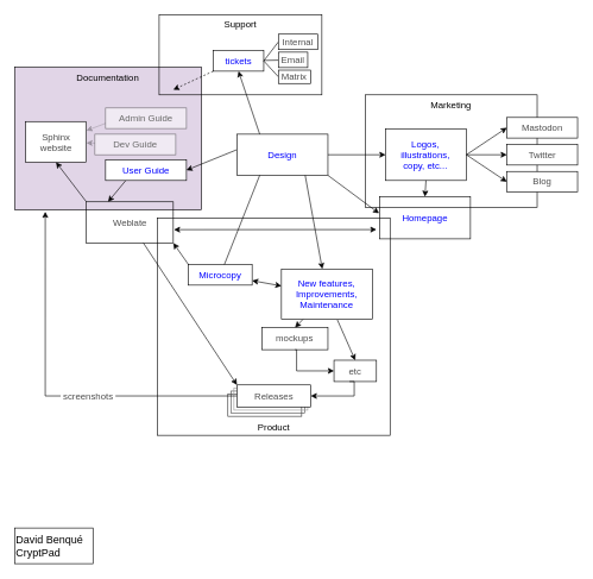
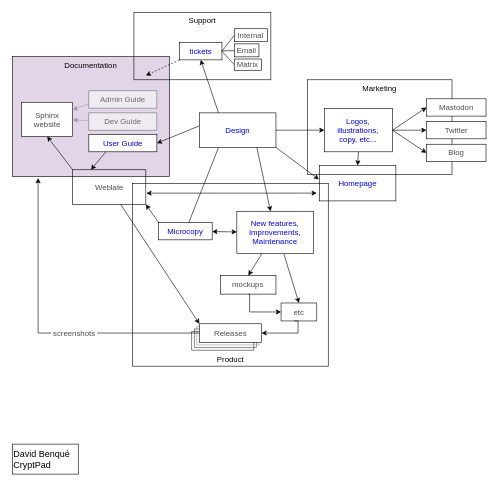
  <mxCell id="0" />
  <mxCell id="1" parent="0" />
  <mxCell id="2" value="" style="group;fontSize=13;" parent="1" vertex="1" connectable="0"><mxGeometry x="20" y="20" width="789.88" height="590" as="geometry" /></mxCell>
  <mxCell id="3" value="" style="rounded=0;whiteSpace=wrap;html=1;labelBackgroundColor=none;fontColor=#f0f0f0;fillColor=none;strokeColor=#333333;fontSize=13;" parent="2" vertex="1"><mxGeometry x="299.218" y="532.298" width="103.521" height="31.015" as="geometry" /></mxCell>
  <mxCell id="4" value="" style="rounded=0;whiteSpace=wrap;html=1;labelBackgroundColor=none;fontColor=#f0f0f0;fillColor=none;strokeColor=#4D4D4D;fontSize=13;" parent="2" vertex="1"><mxGeometry x="303.473" y="527.971" width="103.521" height="31.015" as="geometry" /></mxCell>
  <mxCell id="5" value="Product" style="rounded=0;whiteSpace=wrap;html=1;verticalAlign=bottom;fillColor=none;fontSize=13;" parent="2" vertex="1"><mxGeometry x="200.661" y="285.623" width="326.162" height="304.377" as="geometry" /></mxCell>
  <mxCell id="6" value="Releases" style="rounded=0;whiteSpace=wrap;html=1;labelBackgroundColor=none;fontColor=#f0f0f0;fillColor=none;strokeColor=#999999;fontSize=13;" parent="2" vertex="1"><mxGeometry x="307.727" y="523.643" width="103.521" height="31.015" as="geometry" /></mxCell>
  <mxCell id="7" value="Documentation" style="rounded=0;whiteSpace=wrap;html=1;verticalAlign=top;fontSize=13;fillColor=#e1d5e7;" parent="2" vertex="1"><mxGeometry y="73.57" width="262.348" height="200.513" as="geometry" /></mxCell>
  <mxCell id="8" value="Marketing" style="rounded=0;whiteSpace=wrap;html=1;verticalAlign=top;fontSize=13;" parent="2" vertex="1"><mxGeometry x="492.08" y="112.518" width="241.076" height="157.958" as="geometry" /></mxCell>
  <mxCell id="9" value="Design" style="rounded=0;whiteSpace=wrap;html=1;labelBackgroundColor=none;fontColor=#0000FF;fontSize=13;" parent="2" vertex="1"><mxGeometry x="311.981" y="167.696" width="127.629" height="57.702" as="geometry" /></mxCell>
  <mxCell id="10" value="Logos, &lt;br style=&quot;font-size: 13px;&quot;&gt;illustrations, &lt;br style=&quot;font-size: 13px;&quot;&gt;copy, etc..." style="rounded=0;whiteSpace=wrap;html=1;labelBackgroundColor=none;fontColor=#0000FF;fontSize=13;" parent="2" vertex="1"><mxGeometry x="520.442" y="160.483" width="113.448" height="72.127" as="geometry" /></mxCell>
  <mxCell id="11" style="rounded=0;orthogonalLoop=1;jettySize=auto;html=1;exitX=1;exitY=0.5;exitDx=0;exitDy=0;entryX=0;entryY=0.5;entryDx=0;entryDy=0;fontSize=13;" parent="2" source="9" target="10" edge="1"><mxGeometry relative="1" as="geometry" /></mxCell>
  <mxCell id="12" value="Mastodon" style="rounded=0;whiteSpace=wrap;html=1;labelBackgroundColor=none;fontColor=#4D4D4D;fontSize=13;" parent="2" vertex="1"><mxGeometry x="690.613" y="144.254" width="99.267" height="28.851" as="geometry" /></mxCell>
  <mxCell id="13" style="edgeStyle=none;rounded=0;orthogonalLoop=1;jettySize=auto;html=1;exitX=1;exitY=0.5;exitDx=0;exitDy=0;entryX=0;entryY=0.5;entryDx=0;entryDy=0;fontColor=#f0f0f0;fontSize=13;" parent="2" source="10" target="12" edge="1"><mxGeometry relative="1" as="geometry" /></mxCell>
  <mxCell id="14" style="edgeStyle=none;rounded=0;orthogonalLoop=1;jettySize=auto;html=1;exitX=1;exitY=0.5;exitDx=0;exitDy=0;entryX=0;entryY=0.5;entryDx=0;entryDy=0;fontColor=#f0f0f0;fontSize=13;" parent="2" source="10" target="15" edge="1"><mxGeometry relative="1" as="geometry" /></mxCell>
  <mxCell id="15" value="Twitter" style="rounded=0;whiteSpace=wrap;html=1;labelBackgroundColor=none;fontColor=#4D4D4D;fontSize=13;" parent="2" vertex="1"><mxGeometry x="690.613" y="182.121" width="99.267" height="28.851" as="geometry" /></mxCell>
  <mxCell id="16" style="edgeStyle=none;rounded=0;orthogonalLoop=1;jettySize=auto;html=1;entryX=0;entryY=0.5;entryDx=0;entryDy=0;fontColor=#f0f0f0;exitX=1;exitY=0.5;exitDx=0;exitDy=0;fontSize=13;" parent="2" source="10" target="17" edge="1"><mxGeometry relative="1" as="geometry" /></mxCell>
  <mxCell id="17" value="Blog" style="rounded=0;whiteSpace=wrap;html=1;labelBackgroundColor=none;fontColor=#4D4D4D;fontSize=13;" parent="2" vertex="1"><mxGeometry x="690.613" y="219.988" width="99.267" height="28.851" as="geometry" /></mxCell>
  <mxCell id="18" value="Microcopy" style="rounded=0;whiteSpace=wrap;html=1;labelBackgroundColor=none;fontColor=#0000FF;fontSize=13;" parent="2" vertex="1"><mxGeometry x="243.913" y="350.538" width="89.34" height="28.851" as="geometry" /></mxCell>
  <mxCell id="19" style="rounded=0;orthogonalLoop=1;jettySize=auto;html=1;exitX=0.25;exitY=1;exitDx=0;exitDy=0;fontColor=#f0f0f0;fontSize=13;endArrow=none;" parent="2" source="9" target="18" edge="1"><mxGeometry relative="1" as="geometry" /></mxCell>
- <mxCell id="20" value="New features,&lt;br style=&quot;font-size: 13px;&quot;&gt;Improvements,&lt;br style=&quot;font-size: 13px;&quot;&gt;Maintenance" style="rounded=0;whiteSpace=wrap;html=1;labelBackgroundColor=none;fontColor=#0000FF;fontSize=13;" parent="2" vertex="1"><mxGeometry x="374.378" y="356.785" width="127.629" height="70.685" as="geometry" /></mxCell>
+ <mxCell id="20" value="New features,&lt;br style=&quot;font-size: 13px;&quot;&gt;Improvements,&lt;br style=&quot;font-size: 13px;&quot;&gt;Maintenance" style="rounded=0;whiteSpace=wrap;html=1;labelBackgroundColor=none;fontColor=#0000FF;fontSize=13;" parent="2" vertex="1"><mxGeometry x="374.378" y="331.785" width="127.629" height="70.685" as="geometry" /></mxCell>
  <mxCell id="21" style="edgeStyle=none;rounded=0;orthogonalLoop=1;jettySize=auto;html=1;exitX=0.75;exitY=1;exitDx=0;exitDy=0;fontColor=#f0f0f0;fontSize=13;" parent="2" source="9" target="20" edge="1"><mxGeometry relative="1" as="geometry" /></mxCell>
  <mxCell id="22" style="rounded=0;orthogonalLoop=1;jettySize=auto;html=1;startArrow=classic;startFill=1;fontSize=13;" parent="2" source="18" target="20" edge="1"><mxGeometry relative="1" as="geometry" /></mxCell>
  <mxCell id="23" style="rounded=0;orthogonalLoop=1;jettySize=auto;html=1;entryX=1.008;entryY=0.626;entryDx=0;entryDy=0;entryPerimeter=0;startArrow=classic;startFill=1;fontSize=13;" parent="2" edge="1"><mxGeometry relative="1" as="geometry"><mxPoint x="223.617" y="301.549" as="targetPoint" /><mxPoint x="507.679" y="301.491" as="sourcePoint" /></mxGeometry></mxCell>
  <mxCell id="24" value="Homepage" style="rounded=0;whiteSpace=wrap;html=1;labelBackgroundColor=none;fillColor=none;fontColor=#0000FF;fontSize=13;" parent="2" vertex="1"><mxGeometry x="511.933" y="255.33" width="127.629" height="59.144" as="geometry" /></mxCell>
  <mxCell id="25" style="edgeStyle=none;rounded=0;orthogonalLoop=1;jettySize=auto;html=1;exitX=1;exitY=1;exitDx=0;exitDy=0;entryX=-0.005;entryY=0.394;entryDx=0;entryDy=0;entryPerimeter=0;fontColor=#f0f0f0;fontSize=13;" parent="2" source="9" target="24" edge="1"><mxGeometry relative="1" as="geometry" /></mxCell>
  <mxCell id="26" style="edgeStyle=none;rounded=0;orthogonalLoop=1;jettySize=auto;html=1;exitX=0.5;exitY=1;exitDx=0;exitDy=0;entryX=0.5;entryY=0;entryDx=0;entryDy=0;fontColor=#f0f0f0;fontSize=13;" parent="2" source="10" target="24" edge="1"><mxGeometry relative="1" as="geometry" /></mxCell>
  <mxCell id="27" value="mockups" style="rounded=0;whiteSpace=wrap;html=1;labelBackgroundColor=none;fontColor=#4D4D4D;fontSize=13;" parent="2" vertex="1"><mxGeometry x="347.434" y="438.894" width="92.176" height="31.015" as="geometry" /></mxCell>
  <mxCell id="28" style="edgeStyle=none;rounded=0;orthogonalLoop=1;jettySize=auto;html=1;entryX=0.5;entryY=0;entryDx=0;entryDy=0;fontColor=#f0f0f0;fontSize=13;" parent="2" source="20" target="27" edge="1"><mxGeometry relative="1" as="geometry" /></mxCell>
  <mxCell id="29" value="etc" style="rounded=0;whiteSpace=wrap;html=1;labelBackgroundColor=none;fontColor=#4D4D4D;fontSize=13;" parent="2" vertex="1"><mxGeometry x="448.119" y="484.694" width="59.56" height="29.933" as="geometry" /></mxCell>
  <mxCell id="30" style="edgeStyle=none;rounded=0;orthogonalLoop=1;jettySize=auto;html=1;entryX=0.5;entryY=0;entryDx=0;entryDy=0;fontColor=#f0f0f0;exitX=0.615;exitY=1.009;exitDx=0;exitDy=0;exitPerimeter=0;fontSize=13;" parent="2" source="20" target="29" edge="1"><mxGeometry relative="1" as="geometry" /></mxCell>
  <mxCell id="31" style="edgeStyle=elbowEdgeStyle;rounded=0;orthogonalLoop=1;jettySize=auto;html=1;exitX=0.5;exitY=1;exitDx=0;exitDy=0;entryX=0;entryY=0.5;entryDx=0;entryDy=0;fontSize=13;" parent="2" source="27" target="29" edge="1"><mxGeometry relative="1" as="geometry"><Array as="points"><mxPoint x="395.649" y="452.958" /></Array></mxGeometry></mxCell>
  <mxCell id="32" value="Weblate" style="rounded=0;whiteSpace=wrap;html=1;labelBackgroundColor=none;fillColor=none;fontColor=#4D4D4D;fontSize=13;" parent="2" vertex="1"><mxGeometry x="100.685" y="262.543" width="121.956" height="57.702" as="geometry" /></mxCell>
  <mxCell id="33" style="edgeStyle=none;rounded=0;orthogonalLoop=1;jettySize=auto;html=1;exitX=0;exitY=0;exitDx=0;exitDy=0;entryX=1;entryY=1;entryDx=0;entryDy=0;fontSize=13;" parent="2" source="18" target="32" edge="1"><mxGeometry relative="1" as="geometry" /></mxCell>
  <mxCell id="34" style="rounded=0;orthogonalLoop=1;jettySize=auto;html=1;exitX=0.25;exitY=1;exitDx=0;exitDy=0;entryX=0.25;entryY=0;entryDx=0;entryDy=0;fontColor=#FCFCFC;fontSize=13;" parent="2" source="35" target="32" edge="1"><mxGeometry relative="1" as="geometry" /></mxCell>
  <mxCell id="35" value="User Guide" style="rounded=0;whiteSpace=wrap;html=1;labelBackgroundColor=none;fontColor=#0000FF;fontSize=13;" parent="2" vertex="1"><mxGeometry x="127.629" y="203.759" width="113.448" height="28.851" as="geometry" /></mxCell>
  <mxCell id="36" style="rounded=0;orthogonalLoop=1;jettySize=auto;html=1;entryX=1;entryY=0.5;entryDx=0;entryDy=0;fontColor=#f0f0f0;exitX=-0.005;exitY=0.381;exitDx=0;exitDy=0;exitPerimeter=0;fontSize=13;" parent="2" source="9" target="35" edge="1"><mxGeometry relative="1" as="geometry" /></mxCell>
- <mxCell id="37" value="Dev Guide" style="rounded=0;whiteSpace=wrap;html=1;labelBackgroundColor=none;opacity=50;fontColor=#696969;fontSize=13;" parent="2" vertex="1"><mxGeometry x="112.629" y="167.696" width="113.448" height="28.851" as="geometry" /></mxCell>
+ <mxCell id="37" value="Dev Guide" style="rounded=0;whiteSpace=wrap;html=1;labelBackgroundColor=none;opacity=50;fontColor=#696969;fontSize=13;" parent="2" vertex="1"><mxGeometry x="127.629" y="167.696" width="113.448" height="28.851" as="geometry" /></mxCell>
  <mxCell id="38" value="Admin Guide" style="rounded=0;whiteSpace=wrap;html=1;labelBackgroundColor=none;opacity=50;fontColor=#696969;fontSize=13;" parent="2" vertex="1"><mxGeometry x="127.629" y="130.911" width="113.448" height="28.851" as="geometry" /></mxCell>
  <mxCell id="39" style="edgeStyle=orthogonalEdgeStyle;rounded=0;orthogonalLoop=1;jettySize=auto;html=1;entryX=0.164;entryY=1.012;entryDx=0;entryDy=0;entryPerimeter=0;fontColor=#4D4D4D;fontSize=13;" parent="2" source="56" target="7" edge="1"><mxGeometry relative="1" as="geometry"><mxPoint x="64.017" y="472.793" as="targetPoint" /></mxGeometry></mxCell>
  <mxCell id="40" value="&amp;nbsp;screenshots&amp;nbsp;" style="edgeLabel;html=1;align=center;verticalAlign=middle;resizable=0;points=[];fontColor=#4D4D4D;fontSize=13;" parent="39" vertex="1" connectable="0"><mxGeometry x="-0.051" y="-1" relative="1" as="geometry"><mxPoint x="40.86" y="1.01" as="offset" /></mxGeometry></mxCell>
  <mxCell id="41" value="Sphinx&lt;br style=&quot;font-size: 13px;&quot;&gt;website" style="rounded=0;whiteSpace=wrap;html=1;labelBackgroundColor=none;fontColor=#4D4D4D;fontSize=13;" parent="2" vertex="1"><mxGeometry x="15.599" y="150.024" width="85.086" height="56.98" as="geometry" /></mxCell>
  <mxCell id="42" style="edgeStyle=none;rounded=0;orthogonalLoop=1;jettySize=auto;html=1;exitX=0;exitY=0;exitDx=0;exitDy=0;entryX=0.5;entryY=1;entryDx=0;entryDy=0;fontColor=#FCFCFC;fontSize=13;" parent="2" source="32" target="41" edge="1"><mxGeometry relative="1" as="geometry" /></mxCell>
  <mxCell id="43" style="edgeStyle=none;rounded=0;orthogonalLoop=1;jettySize=auto;html=1;fontColor=#FCFCFC;opacity=25;fontSize=13;" parent="2" source="37" target="41" edge="1"><mxGeometry relative="1" as="geometry" /></mxCell>
  <mxCell id="44" style="edgeStyle=none;rounded=0;orthogonalLoop=1;jettySize=auto;html=1;fontColor=#FCFCFC;exitX=0;exitY=0.75;exitDx=0;exitDy=0;opacity=25;fontSize=13;" parent="2" source="38" target="41" edge="1"><mxGeometry relative="1" as="geometry" /></mxCell>
  <mxCell id="45" value="Support" style="rounded=0;whiteSpace=wrap;html=1;verticalAlign=top;fillColor=none;fontSize=13;" parent="2" vertex="1"><mxGeometry x="202.788" width="228.314" height="112.518" as="geometry" /></mxCell>
  <mxCell id="46" value="tickets" style="rounded=0;whiteSpace=wrap;html=1;labelBackgroundColor=none;direction=west;fontColor=#0000FF;fontSize=13;" parent="2" vertex="1"><mxGeometry x="278.656" y="50.489" width="70.905" height="28.851" as="geometry" /></mxCell>
  <mxCell id="47" style="edgeStyle=none;rounded=0;orthogonalLoop=1;jettySize=auto;html=1;entryX=0.5;entryY=0;entryDx=0;entryDy=0;exitX=0.25;exitY=0;exitDx=0;exitDy=0;fontSize=13;" parent="2" source="9" target="46" edge="1"><mxGeometry relative="1" as="geometry" /></mxCell>
  <mxCell id="48" value="" style="rounded=0;whiteSpace=wrap;html=1;fillColor=none;strokeColor=none;fontSize=13;" parent="2" vertex="1"><mxGeometry x="209.878" y="105.306" width="12.763" height="11.54" as="geometry" /></mxCell>
  <mxCell id="49" style="rounded=0;orthogonalLoop=1;jettySize=auto;html=1;exitX=1;exitY=0;exitDx=0;exitDy=0;entryX=1;entryY=0;entryDx=0;entryDy=0;dashed=1;fontSize=13;" parent="2" source="46" target="48" edge="1"><mxGeometry relative="1" as="geometry"><mxPoint x="150.318" y="27.408" as="targetPoint" /><Array as="points" /></mxGeometry></mxCell>
  <mxCell id="50" style="rounded=0;orthogonalLoop=1;jettySize=auto;html=1;entryX=0;entryY=0.5;entryDx=0;entryDy=0;fontColor=#33FFFF;exitX=1;exitY=0.5;exitDx=0;exitDy=0;endArrow=none;endFill=0;fontSize=13;" parent="2" source="51" target="46" edge="1"><mxGeometry relative="1" as="geometry" /></mxCell>
  <mxCell id="51" value="Internal" style="rounded=0;whiteSpace=wrap;html=1;labelBackgroundColor=none;direction=west;fontSize=13;fontColor=#4D4D4D;" parent="2" vertex="1"><mxGeometry x="370.123" y="27.408" width="55.306" height="21.638" as="geometry" /></mxCell>
  <mxCell id="52" style="edgeStyle=none;rounded=0;orthogonalLoop=1;jettySize=auto;html=1;endArrow=none;endFill=0;fontColor=#33FFFF;fontSize=13;" parent="2" source="53" target="46" edge="1"><mxGeometry relative="1" as="geometry" /></mxCell>
  <mxCell id="53" value="Email" style="rounded=0;whiteSpace=wrap;html=1;labelBackgroundColor=none;direction=west;fontSize=13;fontColor=#4D4D4D;" parent="2" vertex="1"><mxGeometry x="370.123" y="52.653" width="41.125" height="21.638" as="geometry" /></mxCell>
  <mxCell id="54" style="edgeStyle=none;rounded=0;orthogonalLoop=1;jettySize=auto;html=1;entryX=0;entryY=0.5;entryDx=0;entryDy=0;endArrow=none;endFill=0;fontColor=#33FFFF;exitX=1;exitY=0.5;exitDx=0;exitDy=0;fontSize=13;" parent="2" source="55" target="46" edge="1"><mxGeometry relative="1" as="geometry" /></mxCell>
  <mxCell id="55" value="Matrix" style="rounded=0;whiteSpace=wrap;html=1;labelBackgroundColor=none;direction=west;fontSize=13;fontColor=#4D4D4D;" parent="2" vertex="1"><mxGeometry x="370.123" y="77.897" width="45.379" height="18.753" as="geometry" /></mxCell>
  <mxCell id="56" value="Releases" style="rounded=0;whiteSpace=wrap;html=1;labelBackgroundColor=none;fontColor=#4D4D4D;fontSize=13;" parent="2" vertex="1"><mxGeometry x="311.981" y="519.315" width="103.521" height="31.015" as="geometry" /></mxCell>
  <mxCell id="57" style="rounded=0;orthogonalLoop=1;jettySize=auto;html=1;entryX=1;entryY=0.5;entryDx=0;entryDy=0;fontColor=#696969;exitX=0.365;exitY=0.997;exitDx=0;exitDy=0;exitPerimeter=0;edgeStyle=elbowEdgeStyle;fontSize=13;" parent="2" source="29" target="56" edge="1"><mxGeometry relative="1" as="geometry"><Array as="points"><mxPoint x="476.481" y="497.677" /></Array></mxGeometry></mxCell>
  <mxCell id="58" style="edgeStyle=none;rounded=0;orthogonalLoop=1;jettySize=auto;html=1;entryX=0;entryY=0;entryDx=0;entryDy=0;fontColor=#696969;fontSize=13;" parent="2" source="32" target="56" edge="1"><mxGeometry relative="1" as="geometry" /></mxCell>
  <mxCell id="59" value="&lt;div style=&quot;font-size: 15px;&quot;&gt;David Benqué&lt;/div&gt;&lt;div style=&quot;font-size: 15px;&quot;&gt;CryptPad&lt;br style=&quot;font-size: 15px;&quot;&gt;&lt;/div&gt;" style="rounded=0;whiteSpace=wrap;html=1;align=left;fontSize=15;" vertex="1" parent="1"><mxGeometry x="20" y="740" width="110" height="50" as="geometry" /></mxCell>
